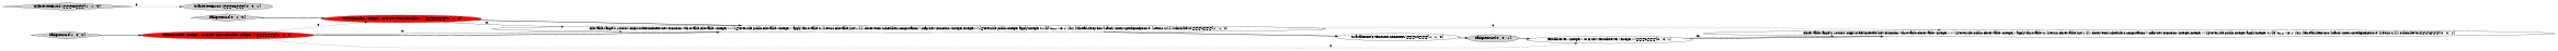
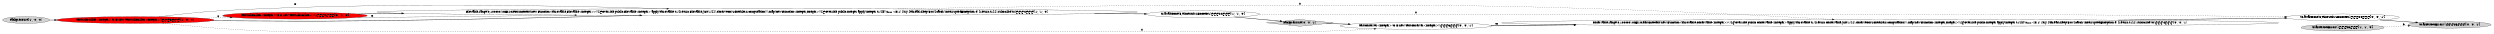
  digraph {
    rankdir=LR
    node [fillcolor=white shape=ellipse style=filled]
    edge [style=bold]
    n1 [label="ts.awaitDone(5,TimeUnit.SECONDS)@@@24@@@['1', '1', '0']"]
-   n3 [fillcolor=lightgray label="backpressure['0', '0', '1']"]
+   n2 [label="to.awaitDone(5,TimeUnit.SECONDS)@@@24@@@['0', '0', '1']"]
+   n3 [fillcolor=lightgray label="backpressure['0', '0', '1']" shape=diamond]
    n4 [fillcolor=lightgray label="to.assertNoErrors()@@@25@@@['0', '0', '1']"]
-   n5 [fillcolor=lightgray label="ts.assertNoErrors()@@@25@@@['1', '1', '0']" shape=diamond]
-   n6 [fillcolor=lightgray label="backpressure['0', '1', '0']" shape=diamond]
+   n5 [fillcolor=lightgray label="ts.assertNoErrors()@@@25@@@['1', '1', '0']"]
    n7 [fillcolor=red label="TestSubscriber<Integer> ts = new TestSubscriber<>()@@@3@@@['0', '1', '0']"]
    n8 [label="Flowable.range(0,100000).onErrorResumeNext(new Function<Throwable,Flowable<Integer>>(){@Override public Flowable<Integer> apply(Throwable t1){return Flowable.just(1)}}).observeOn(Schedulers.computation()).map(new Function<Integer,Integer>(){@Override public Integer apply(Integer t1){if (c++ <= 1) {try {Thread.sleep(500)}catch (InterruptedException e) }return t1}}).subscribe(ts)@@@4@@@['1', '1', '0']"]
    n9 [fillcolor=red label="TestSubscriber<Integer> ts = new TestSubscriber<Integer>()@@@3@@@['1', '0', '0']"]
    n10 [label="TestObserver<Integer> to = new TestObserver<Integer>()@@@3@@@['0', '0', '1']"]
    n11 [label="Observable.range(0,100000).onErrorResumeNext(new Function<Throwable,Observable<Integer>>(){@Override public Observable<Integer> apply(Throwable t1){return Observable.just(1)}}).observeOn(Schedulers.computation()).map(new Function<Integer,Integer>(){@Override public Integer apply(Integer t1){if (c++ <= 1) {try {Thread.sleep(500)}catch (InterruptedException e) }return t1}}).subscribe(to)@@@4@@@['0', '0', '1']"]
-   n12 [fillcolor=lightgray label="backpressure['1', '0', '0']" shape=diamond]
+   n12 [fillcolor=lightgray label="backpressure['1', '0', '0']"]
+   n1 -> n2 [label=0 style=dashed]
    n1 -> n3
+   n2 -> n4
    n3 -> n10
    n5 -> n4 [label=6 style=dashed]
-   n6 -> n7
    n7 -> n8
    n7 -> n8 [label=ts style=solid]
    n8 -> n1
    n8 -> n11 [label=0 style=dashed]
    n9 -> n7 [label=0 style=dashed]
    n9 -> n8 [label=ts style=solid]
    n9 -> n8
    n9 -> n10 [label=0 style=dashed]
    n10 -> n11 [label=to style=solid]
    n10 -> n11
+   n11 -> n2
    n12 -> n9
  }
